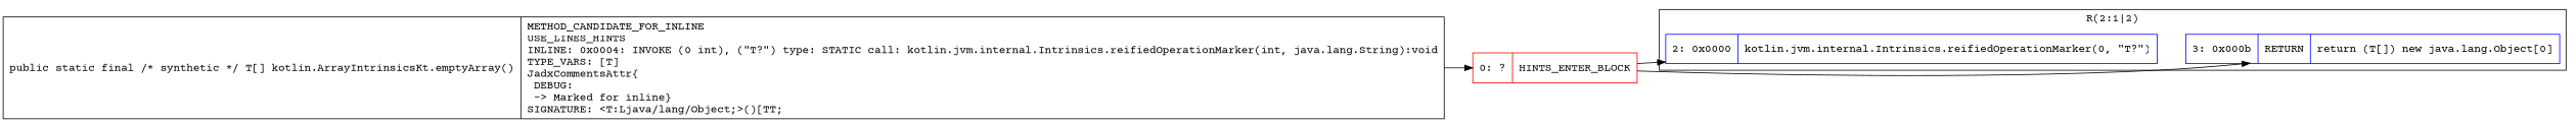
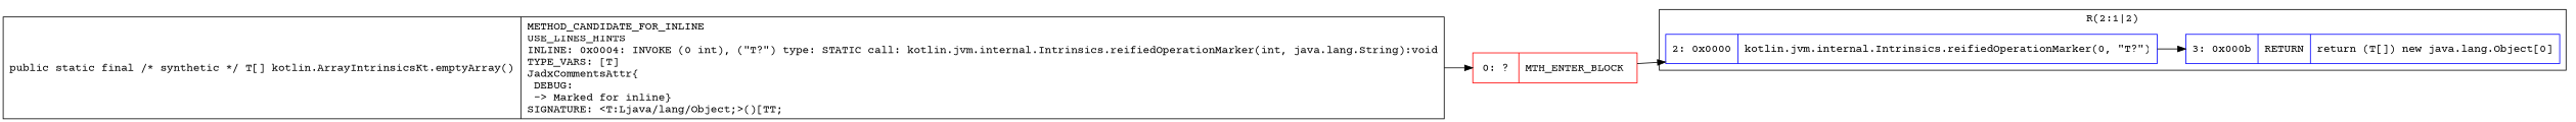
  digraph {
    fontname="Courier Prime"
    rankdir=LR
    node [color=blue fontname="Courier Prime" shape=record]
    edge [fontname="Courier Prime"]
    n1 [label="{2\:\ 0x0000|kotlin.jvm.internal.Intrinsics.reifiedOperationMarker(0, \"T?\")\l}"]
    n2 [label="{3\:\ 0x000b|RETURN\l|return (T[]) new java.lang.Object[0]\l}"]
-   n3 [color=red label="{0\:\ ?|HINTS_ENTER_BLOCK\l}"]
+   n3 [color=red label="{0\:\ ?|MTH_ENTER_BLOCK\l}"]
    n4 [label="{public static final \/* synthetic *\/ T[] kotlin.ArrayIntrinsicsKt.emptyArray()  | METHOD_CANDIDATE_FOR_INLINE\lUSE_LINES_HINTS\lINLINE: 0x0004: INVOKE  (0 int), (\"T?\") type: STATIC call: kotlin.jvm.internal.Intrinsics.reifiedOperationMarker(int, java.lang.String):void\lTYPE_VARS: [T]\lJadxCommentsAttr\{\l DEBUG: \l \-\> Marked for inline\}\lSIGNATURE: \<T:Ljava\/lang\/Object;\>()[TT;\l}" color=""]
    subgraph cluster_1 {
      label="R(2:1|2)"
      n1
      n2
    }
-   n3 -> n2
+   n1 -> n2
    n3 -> n1
    n4 -> n3
  }
